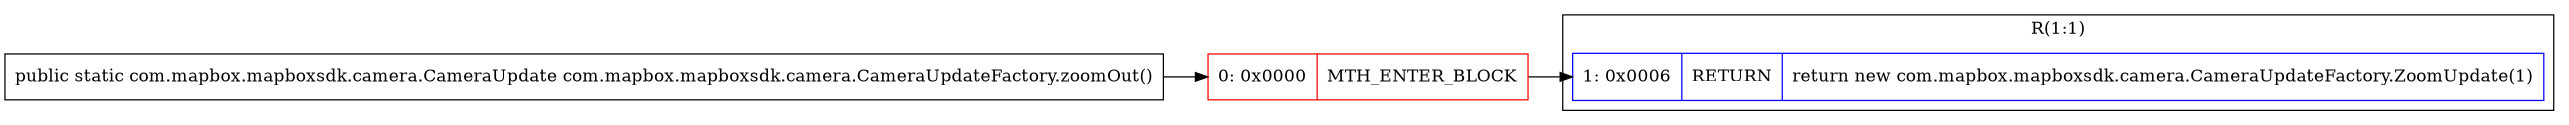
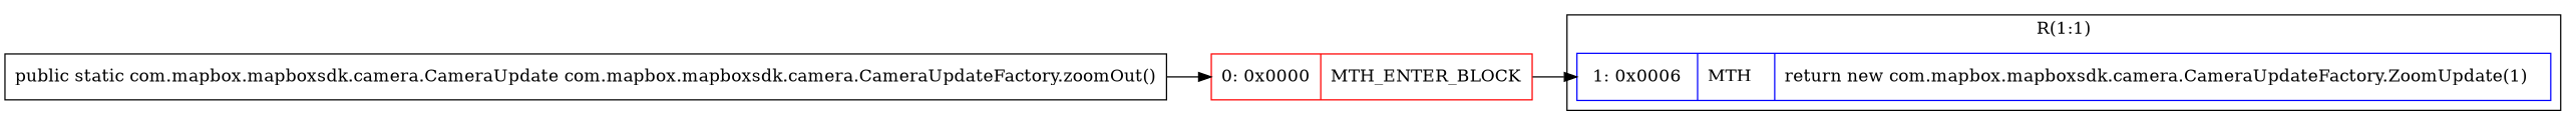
  digraph {
    rankdir=LR
    node [shape=record]
-   n1 [color=blue label="{1\:\ 0x0006|RETURN\l|return new com.mapbox.mapboxsdk.camera.CameraUpdateFactory.ZoomUpdate(1)\l}"]
+   n1 [color=blue label="{1\:\ 0x0006|MTH\l|return new com.mapbox.mapboxsdk.camera.CameraUpdateFactory.ZoomUpdate(1)\l}"]
    n2 [color=red label="{0\:\ 0x0000|MTH_ENTER_BLOCK\l}"]
    n3 [label="{public static com.mapbox.mapboxsdk.camera.CameraUpdate com.mapbox.mapboxsdk.camera.CameraUpdateFactory.zoomOut() }"]
    subgraph cluster_1 {
      label="R(1:1)"
      n1
    }
    n2 -> n1
    n3 -> n2
  }
